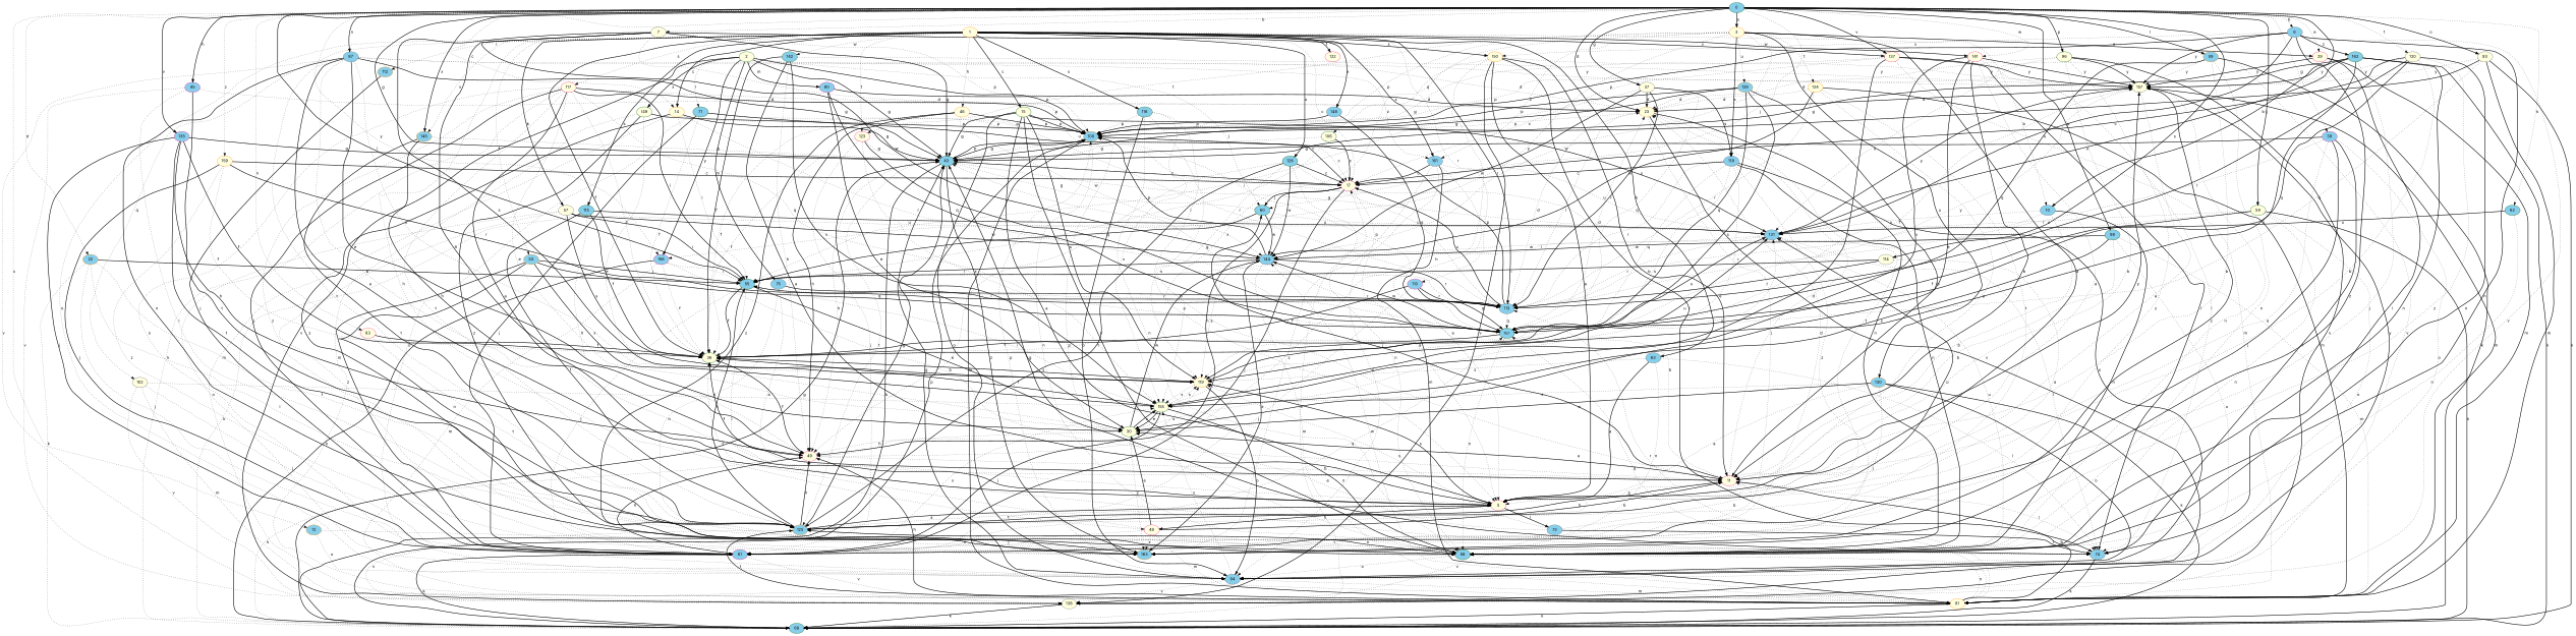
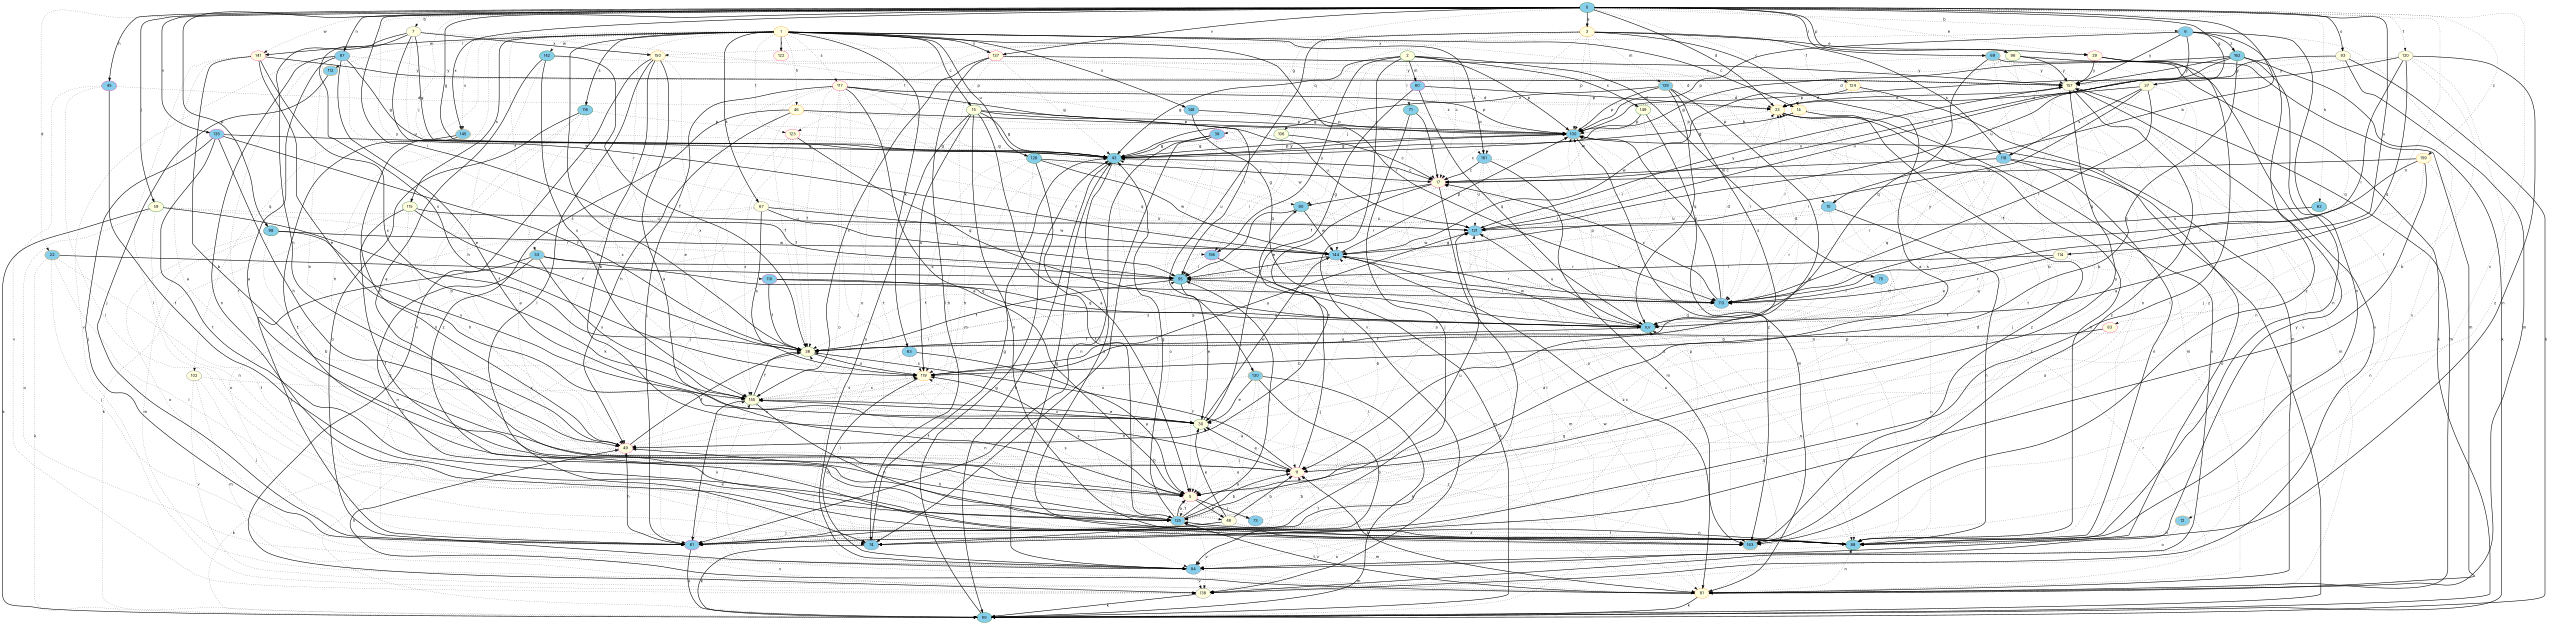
  strict digraph {
    fontname=Inter
    node [color=darkgreen fillcolor=skyblue fontname=Inter style=filled]
    edge [fontname=Inter style=bold]
    3 [color=darkorange fillcolor=lightyellow]
    0
    6 [color=gray40]
    7 [color=gray40 fillcolor=lightyellow]
    10 [color=gray40]
    12 [color=darkorange]
    14 [color=darkorange fillcolor=lightyellow]
    22 [color=darkorange]
    23 [color=darkorange fillcolor=lightyellow]
    29 [color=deeppink fillcolor=lightyellow]
    37 [color=gray40 fillcolor=lightyellow]
    39 [color=deeppink]
    43
    45 [color=deeppink]
    55
    59 [fillcolor=lightyellow]
    60
    62
    69 [color=darkorange]
    83 [color=deeppink fillcolor=lightyellow]
    87 [color=gray40]
    93 [color=gray40 fillcolor=lightyellow]
    96 [fillcolor=lightyellow]
    98
    114 [color=gray40 fillcolor=lightyellow]
    120 [color=gray40 fillcolor=lightyellow]
    135 [color=deeppink]
    137 [color=deeppink fillcolor=lightyellow]
    141 [color=deeppink fillcolor=lightyellow]
    145 [color=darkorange]
    156 [color=deeppink]
    159 [color=darkorange fillcolor=lightyellow]
    123 [color=deeppink fillcolor=lightyellow]
    161 [color=gray40]
    100 [color=darkorange]
    5 [color=deeppink fillcolor=lightyellow]
    106 [fillcolor=lightyellow]
    118 [color=gray40]
    124 [color=darkorange fillcolor=lightyellow]
    129 [color=darkorange]
    130 [color=darkorange]
    144 [color=gray40]
    138 [color=gray40 fillcolor=lightyellow]
    88
    131 [color=gray40]
    150 [color=darkorange fillcolor=lightyellow]
    157 [color=gray40 fillcolor=lightyellow]
    162
    163 [color=darkorange]
    119 [color=darkorange fillcolor=lightyellow]
    49 [color=deeppink fillcolor=lightyellow]
    113 [color=gray40]
    11 [color=deeppink fillcolor=lightyellow]
    94 [color=gray40]
    81 [color=darkorange fillcolor=lightyellow]
    125 [color=darkorange]
    74 [color=gray40]
    61 [color=deeppink]
    68
    107
    17 [color=deeppink fillcolor=lightyellow]
    36 [fillcolor=lightyellow]
    30 [fillcolor=lightyellow]
    n64 [fillcolor=lightyellow label=155]
    1 [color=darkorange fillcolor=lightyellow]
    15 [fillcolor=lightyellow]
    33 [color=darkorange]
    46 [color=darkorange fillcolor=lightyellow]
-   48 [color=deeppink fillcolor=lightyellow]
+   48 [color=gray40 fillcolor=lightyellow]
    63 [color=gray40]
    67 [color=gray40 fillcolor=lightyellow]
    102 [color=gray40 fillcolor=lightyellow]
    110 [color=deeppink]
    112 [color=darkorange]
-   115
+   115 [fillcolor=lightyellow]
    116
    117 [color=deeppink fillcolor=lightyellow]
    122 [color=deeppink fillcolor=lightyellow]
    128
    142
    148 [color=gray40]
    2 [fillcolor=lightyellow]
    71
    75 [color=gray40]
    80 [color=deeppink]
    149 [fillcolor=lightyellow]
    73 [color=gray40]
    3 -> 29 [label=e]
    3 -> 156 [label=y style=dotted]
    3 -> 123 [label=t style=dotted]
    3 -> 161 [label=z style=dotted]
    3 -> 100 [label=p style=dotted]
    3 -> 5 [label=a]
    3 -> 106 [label=q style=dotted]
    3 -> 118 [label=s]
    3 -> 124 [label=t style=dotted]
-   3 -> 129 [label=u style=dotted]
+   3 -> 129 [label=m style=dotted]
    3 -> 130 [label=u]
    3 -> 144 [label=w style=dotted]
    0 -> 3 [label=a]
    0 -> 6 [label=b style=dotted]
    0 -> 7 [label=b style=dotted]
    0 -> 10 [label=b]
    0 -> 12 [label=c style=dotted]
    0 -> 14 [label=c style=dotted]
    0 -> 22 [label=d style=dotted]
    0 -> 23 [label=d]
    0 -> 29 [label=e style=dotted]
    0 -> 37 [label=g]
    0 -> 39 [label=g style=dotted]
    0 -> 43 [label=g]
    0 -> 45 [label=h]
    0 -> 55 [label=i]
    0 -> 59 [label=j]
    0 -> 60 [label=j style=dotted]
    0 -> 62 [label=k style=dotted]
    0 -> 69 [label=l]
    0 -> 83 [label=n style=dotted]
    0 -> 87 [label=n]
    0 -> 93 [label=o]
    0 -> 96 [label=p]
    0 -> 98 [label=p]
    0 -> 114 [label=s]
    0 -> 120 [label=t style=dotted]
    0 -> 135 [label=v]
    0 -> 137 [label=v]
    0 -> 141 [label=w style=dotted]
    0 -> 145 [label=x]
    0 -> 156 [label=y style=dotted]
    0 -> 159 [label=z style=dotted]
    6 -> 100 [label=p]
    6 -> 138 [label=v style=dotted]
    6 -> 88 [label=n]
    6 -> 131 [label=u]
    6 -> 150 [label=x style=dotted]
    6 -> 157 [label=y]
    6 -> 162 [label=z]
    6 -> 163 [label=z]
    7 -> 43 [label=g]
    7 -> 100 [label=p style=dotted]
    7 -> 144 [label=w]
    7 -> 131 [label=u style=dotted]
    7 -> 150 [label=x]
    7 -> 119 [label=s]
    7 -> 49 [label=h]
    10 -> 88 [label=n]
    10 -> 131 [label=u style=dotted]
    10 -> 113 [label=r style=dotted]
    10 -> 11 [label=b style=dotted]
    12 -> 88 [label=n style=dotted]
    12 -> 94 [label=o style=dotted]
    14 -> 43 [label=g]
    14 -> 55 [label=i style=dotted]
    14 -> 100 [label=p style=dotted]
    14 -> 163 [label=z]
    14 -> 113 [label=r style=dotted]
    14 -> 81 [label=m style=dotted]
    22 -> 55 [label=i]
    22 -> 125 [label=t style=dotted]
    22 -> 74 [label=l style=dotted]
    22 -> 61 [label=j style=dotted]
    22 -> 68 [label=k style=dotted]
    23 -> 100 [label=p style=dotted]
    23 -> 138 [label=v]
    23 -> 88 [label=n]
    23 -> 113 [label=r style=dotted]
    23 -> 125 [label=t style=dotted]
    23 -> 61 [label=j style=dotted]
    29 -> 157 [label=y]
    29 -> 81 [label=m]
    29 -> 74 [label=l]
    37 -> 23 [label=d]
    37 -> 55 [label=i style=dotted]
    37 -> 118 [label=s]
    37 -> 144 [label=w]
    37 -> 113 [label=r]
    37 -> 107 [label=q style=dotted]
    39 -> 43 [label=g]
    39 -> 5 [label=a style=dotted]
    39 -> 113 [label=r style=dotted]
    39 -> 94 [label=o style=dotted]
    39 -> 74 [label=l]
    39 -> 61 [label=j]
    43 -> 100 [label=p]
    43 -> 163 [label=z]
    43 -> 49 [label=h style=dotted]
    43 -> 125 [label=t style=dotted]
    43 -> 68 [label=k]
    43 -> 17 [label=c]
    45 -> 23 [label=d style=dotted]
    45 -> 138 [label=v style=dotted]
    45 -> 125 [label=t]
    45 -> 74 [label=l style=dotted]
    55 -> 113 [label=r style=dotted]
    55 -> 74 [label=l style=dotted]
    55 -> 61 [label=j style=dotted]
    55 -> 36 [label=f]
    55 -> 30 [label=e]
    59 -> 55 [label=i style=dotted]
    59 -> 88 [label=n style=dotted]
    59 -> 131 [label=u style=dotted]
    59 -> 94 [label=o style=dotted]
    59 -> 68 [label=k]
    59 -> 36 [label=f]
    60 -> 43 [label=g style=dotted]
    60 -> 55 [label=i]
    60 -> 144 [label=w]
    60 -> 131 [label=u style=dotted]
    62 -> 88 [label=n style=dotted]
    62 -> 131 [label=u]
    69 -> 100 [label=p style=dotted]
    69 -> 138 [label=v style=dotted]
    69 -> 88 [label=n style=dotted]
    69 -> 157 [label=y style=dotted]
    69 -> 11 [label=b style=dotted]
    69 -> 68 [label=k]
    69 -> 107 [label=q]
    83 -> 125 [label=t style=dotted]
    83 -> 36 [label=f]
    87 -> 23 [label=d style=dotted]
    87 -> 43 [label=g]
    87 -> 5 [label=a]
    87 -> 138 [label=v style=dotted]
    87 -> 88 [label=n]
    87 -> 157 [label=y style=dotted]
    87 -> 119 [label=s style=dotted]
    87 -> 11 [label=b style=dotted]
    87 -> 125 [label=t style=dotted]
    87 -> 30 [label=e]
    93 -> 100 [label=p]
    93 -> 157 [label=y style=dotted]
    93 -> 81 [label=m]
    93 -> 68 [label=k]
    93 -> 107 [label=q style=dotted]
    96 -> 23 [label=d style=dotted]
    96 -> 138 [label=v]
    96 -> 131 [label=u style=dotted]
    96 -> 157 [label=y]
    96 -> 163 [label=z style=dotted]
    96 -> 11 [label=b style=dotted]
    98 -> 144 [label=w]
    98 -> 11 [label=b style=dotted]
    98 -> 94 [label=o style=dotted]
    98 -> 81 [label=m style=dotted]
    98 -> n64 [label=x]
    114 -> 55 [label=i]
    114 -> 5 [label=a style=dotted]
    114 -> 113 [label=r]
    120 -> 88 [label=n]
    120 -> 157 [label=y style=dotted]
    120 -> 163 [label=z style=dotted]
    120 -> 113 [label=r]
    120 -> 11 [label=b style=dotted]
    120 -> 107 [label=q]
    120 -> 17 [label=c]
    135 -> 43 [label=g]
    135 -> 49 [label=h]
    135 -> 125 [label=t]
    135 -> 61 [label=j]
    135 -> 36 [label=f]
    137 -> 43 [label=g style=dotted]
    137 -> 157 [label=y]
    137 -> 81 [label=m style=dotted]
    137 -> 74 [label=l]
    137 -> 17 [label=c style=dotted]
    137 -> n64 [label=x]
    141 -> 5 [label=a style=dotted]
    141 -> 157 [label=y]
    141 -> 11 [label=b]
    141 -> 74 [label=l style=dotted]
    141 -> 30 [label=e]
    141 -> n64 [label=x]
    145 -> 43 [label=g style=dotted]
    145 -> 49 [label=h]
    145 -> 125 [label=t]
    156 -> 55 [label=i style=dotted]
    156 -> 11 [label=b style=dotted]
    156 -> 81 [label=m style=dotted]
    156 -> 68 [label=k]
    156 -> 36 [label=f style=dotted]
    159 -> 163 [label=z style=dotted]
    159 -> 113 [label=r]
    159 -> 61 [label=j]
    159 -> 17 [label=c]
    159 -> 36 [label=f style=dotted]
    123 -> 43 [label=g style=dotted]
    123 -> 61 [label=j style=dotted]
    123 -> 107 [label=q]
    123 -> 36 [label=f style=dotted]
    123 -> n64 [label=x style=dotted]
    161 -> 5 [label=a style=dotted]
    161 -> 131 [label=u style=dotted]
    161 -> 163 [label=z style=dotted]
    161 -> 94 [label=o style=dotted]
    161 -> 81 [label=m]
    161 -> 17 [label=c]
    100 -> 43 [label=g]
    100 -> 88 [label=n style=dotted]
    100 -> 81 [label=m]
    100 -> 17 [label=c style=dotted]
    5 -> 119 [label=s]
    5 -> 125 [label=t style=dotted]
    5 -> 48 [label=h]
    5 -> 73 [label=l]
    106 -> 43 [label=g style=dotted]
    106 -> 55 [label=i style=dotted]
    106 -> 17 [label=c]
    118 -> 88 [label=n]
    118 -> 163 [label=z style=dotted]
    118 -> 119 [label=s style=dotted]
    118 -> 113 [label=r style=dotted]
    118 -> 94 [label=o]
    118 -> 107 [label=q style=dotted]
    118 -> 17 [label=c]
    118 -> 30 [label=e style=dotted]
    124 -> 23 [label=d style=dotted]
    124 -> 5 [label=a style=dotted]
    124 -> 144 [label=w]
    124 -> 113 [label=r style=dotted]
    124 -> 81 [label=m]
    124 -> 125 [label=t style=dotted]
    129 -> 23 [label=d style=dotted]
    129 -> 43 [label=g]
    129 -> 100 [label=p]
    129 -> 119 [label=s]
    129 -> 11 [label=b]
    129 -> 107 [label=q]
    130 -> 5 [label=a style=dotted]
    130 -> 94 [label=o]
    130 -> 61 [label=j style=dotted]
    130 -> 68 [label=k]
    130 -> 30 [label=e]
    130 -> n64 [label=x style=dotted]
    144 -> 55 [label=i]
    144 -> 100 [label=p]
    144 -> 163 [label=z]
    144 -> 119 [label=s style=dotted]
    144 -> 113 [label=r]
    144 -> 11 [label=b style=dotted]
    144 -> 81 [label=m style=dotted]
    138 -> 68 [label=k]
    88 -> 100 [label=p style=dotted]
    88 -> 131 [label=u style=dotted]
    88 -> 94 [label=o style=dotted]
    88 -> 125 [label=t style=dotted]
    131 -> 43 [label=g style=dotted]
    131 -> 144 [label=w style=dotted]
    131 -> 157 [label=y]
    131 -> 113 [label=r style=dotted]
    131 -> 74 [label=l style=dotted]
    150 -> 5 [label=a]
    150 -> 138 [label=v]
    150 -> 157 [label=y style=dotted]
    150 -> 49 [label=h style=dotted]
    150 -> 11 [label=b]
    150 -> 74 [label=l]
    150 -> n64 [label=x style=dotted]
    157 -> 23 [label=d]
    157 -> 5 [label=a style=dotted]
    157 -> 88 [label=n style=dotted]
    157 -> 163 [label=z]
    157 -> 81 [label=m]
    157 -> 36 [label=f style=dotted]
    162 -> 43 [label=g]
    162 -> 88 [label=n]
    162 -> 131 [label=u]
    162 -> 157 [label=y]
    162 -> 119 [label=s]
    162 -> 61 [label=j style=dotted]
    162 -> 68 [label=k]
    119 -> 131 [label=u]
    119 -> 94 [label=o]
    119 -> n64 [label=x style=dotted]
    49 -> 119 [label=s style=dotted]
    49 -> 11 [label=b style=dotted]
    49 -> 68 [label=k style=dotted]
    49 -> 36 [label=f]
    113 -> 23 [label=d style=dotted]
    113 -> 55 [label=i]
    113 -> 100 [label=p]
    113 -> 107 [label=q style=dotted]
    113 -> 17 [label=c]
    11 -> 23 [label=d style=dotted]
    11 -> 60 [label=j]
    11 -> 5 [label=a style=dotted]
    11 -> 157 [label=y]
    11 -> 74 [label=l style=dotted]
    11 -> 36 [label=f]
    11 -> 30 [label=e]
    94 -> 43 [label=g]
    94 -> 100 [label=p style=dotted]
    94 -> 138 [label=v style=dotted]
    94 -> 157 [label=y]
    94 -> 81 [label=m style=dotted]
    94 -> n64 [label=x style=dotted]
    81 -> 144 [label=w style=dotted]
    81 -> 88 [label=n style=dotted]
    81 -> 49 [label=h]
    81 -> 113 [label=r style=dotted]
    81 -> 11 [label=b]
    81 -> 125 [label=t]
    81 -> 68 [label=k]
    81 -> 107 [label=q style=dotted]
    125 -> 43 [label=g]
    125 -> 55 [label=i]
    125 -> 5 [label=a]
    125 -> 138 [label=v style=dotted]
    125 -> 88 [label=n]
    125 -> 131 [label=u]
    125 -> 49 [label=h]
    125 -> 11 [label=b]
    74 -> 43 [label=g]
    74 -> 68 [label=k]
    61 -> 23 [label=d style=dotted]
    61 -> 138 [label=v style=dotted]
    61 -> 49 [label=h]
    61 -> 68 [label=k]
    61 -> 107 [label=q style=dotted]
    61 -> n64 [label=x style=dotted]
    68 -> 43 [label=g]
    68 -> 100 [label=p]
    68 -> 17 [label=c style=dotted]
    107 -> 23 [label=d style=dotted]
    107 -> 43 [label=g style=dotted]
    107 -> 100 [label=p style=dotted]
    107 -> 144 [label=w]
    107 -> 88 [label=n style=dotted]
    107 -> 131 [label=u]
    107 -> 157 [label=y style=dotted]
    107 -> 36 [label=f]
    17 -> 60 [label=j]
    17 -> 5 [label=a style=dotted]
    17 -> 49 [label=h]
    17 -> 61 [label=j]
    36 -> 119 [label=s]
    30 -> 144 [label=w]
    30 -> 163 [label=z style=dotted]
    30 -> 49 [label=h style=dotted]
    30 -> n64 [label=x]
    n64 -> 55 [label=i style=dotted]
    n64 -> 88 [label=n]
    n64 -> 131 [label=u style=dotted]
    n64 -> 119 [label=s style=dotted]
    n64 -> 61 [label=j]
    n64 -> 36 [label=f]
    n64 -> 30 [label=e]
    1 -> 10 [label=b style=dotted]
    1 -> 14 [label=c]
    1 -> 137 [label=v]
    1 -> 141 [label=w]
    1 -> 145 [label=x style=dotted]
    1 -> 123 [label=t style=dotted]
    1 -> 161 [label=z]
    1 -> 113 [label=r]
    1 -> 94 [label=o style=dotted]
    1 -> 17 [label=c style=dotted]
    1 -> 36 [label=f]
    1 -> 15 [label=c]
    1 -> 33 [label=f style=dotted]
    1 -> 46 [label=h style=dotted]
    1 -> 48 [label=h style=dotted]
    1 -> 63 [label=k]
    1 -> 67 [label=k]
    1 -> 102 [label=q style=dotted]
    1 -> 110 [label=r style=dotted]
    1 -> 112 [label=r style=dotted]
    1 -> 115 [label=s]
    1 -> 116 [label=s]
    1 -> 117 [label=s style=dotted]
    1 -> 122 [label=t]
    1 -> 128 [label=u]
    1 -> 142 [label=w style=dotted]
    1 -> 148 [label=x]
    15 -> 43 [label=g]
    15 -> 100 [label=p]
    15 -> 5 [label=a]
    15 -> 88 [label=n]
    15 -> 131 [label=u]
    15 -> 119 [label=s]
    15 -> 94 [label=o]
    33 -> 55 [label=i]
    33 -> 88 [label=n]
    33 -> 61 [label=j]
    33 -> 107 [label=q]
    33 -> n64 [label=x]
    46 -> 100 [label=p]
    46 -> 144 [label=w style=dotted]
    46 -> 163 [label=z]
    46 -> 49 [label=h]
    46 -> 113 [label=r style=dotted]
    46 -> 36 [label=f style=dotted]
    48 -> 163 [label=z style=dotted]
    48 -> 11 [label=b]
    48 -> 81 [label=m style=dotted]
-   73 -> 74 [label=l]
+   48 -> 74 [label=l]
    48 -> 61 [label=j style=dotted]
    48 -> 36 [label=f style=dotted]
    48 -> 30 [label=e]
    63 -> 5 [label=a]
    63 -> 88 [label=n style=dotted]
    63 -> 119 [label=s style=dotted]
    63 -> 74 [label=l style=dotted]
    67 -> 55 [label=i]
    67 -> 144 [label=w]
    67 -> 131 [label=u style=dotted]
    67 -> 163 [label=z style=dotted]
    67 -> 119 [label=s]
    67 -> 94 [label=o style=dotted]
    102 -> 138 [label=v style=dotted]
    102 -> 81 [label=m style=dotted]
    102 -> 61 [label=j style=dotted]
    102 -> n64 [label=x style=dotted]
    110 -> 113 [label=r]
    110 -> 61 [label=j style=dotted]
    110 -> 107 [label=q]
    110 -> 36 [label=f]
    112 -> 61 [label=j]
    115 -> 131 [label=u]
    115 -> 49 [label=h style=dotted]
    115 -> 125 [label=t]
    115 -> 68 [label=k style=dotted]
    115 -> 36 [label=f]
    116 -> 100 [label=p style=dotted]
    116 -> 5 [label=a style=dotted]
    116 -> 88 [label=n style=dotted]
    116 -> 11 [label=b style=dotted]
    116 -> 94 [label=o]
    116 -> n64 [label=x style=dotted]
    117 -> 23 [label=d style=dotted]
    117 -> 55 [label=i]
    117 -> 100 [label=p]
    117 -> 5 [label=a]
    117 -> 163 [label=z style=dotted]
    117 -> 94 [label=o style=dotted]
    117 -> 125 [label=t style=dotted]
    117 -> 61 [label=j]
    117 -> 68 [label=k style=dotted]
    117 -> 107 [label=q style=dotted]
    117 -> 36 [label=f style=dotted]
    117 -> 30 [label=e style=dotted]
    128 -> 144 [label=w]
    128 -> 88 [label=n style=dotted]
    128 -> 119 [label=s style=dotted]
    128 -> 49 [label=h style=dotted]
    128 -> 113 [label=r style=dotted]
    128 -> 125 [label=t]
    128 -> 17 [label=c]
    142 -> 5 [label=a]
    142 -> 157 [label=y style=dotted]
    142 -> 49 [label=h style=dotted]
    142 -> 36 [label=f]
    142 -> n64 [label=x]
    148 -> 100 [label=p]
    148 -> 107 [label=q]
    2 -> 43 [label=g]
    2 -> 60 [label=j style=dotted]
    2 -> 156 [label=y]
    2 -> 161 [label=z style=dotted]
    2 -> 100 [label=p]
    2 -> 138 [label=v]
    2 -> 71 [label=l style=dotted]
    2 -> 75 [label=m]
    2 -> 80 [label=m]
    2 -> 149 [label=x]
    71 -> 100 [label=p style=dotted]
    71 -> 94 [label=o style=dotted]
    71 -> 61 [label=j]
    71 -> 17 [label=c]
    71 -> 36 [label=f style=dotted]
    75 -> 5 [label=a style=dotted]
    75 -> 88 [label=n style=dotted]
    75 -> 113 [label=r]
    80 -> 23 [label=d]
    80 -> 107 [label=q]
    80 -> 30 [label=e]
    149 -> 100 [label=p]
    149 -> 163 [label=z]
    149 -> 81 [label=m style=dotted]
    149 -> 30 [label=e style=dotted]
    73 -> 138 [label=v style=dotted]
    73 -> 119 [label=s style=dotted]
    73 -> 11 [label=b style=dotted]
    73 -> 30 [label=e style=dotted]
  }
